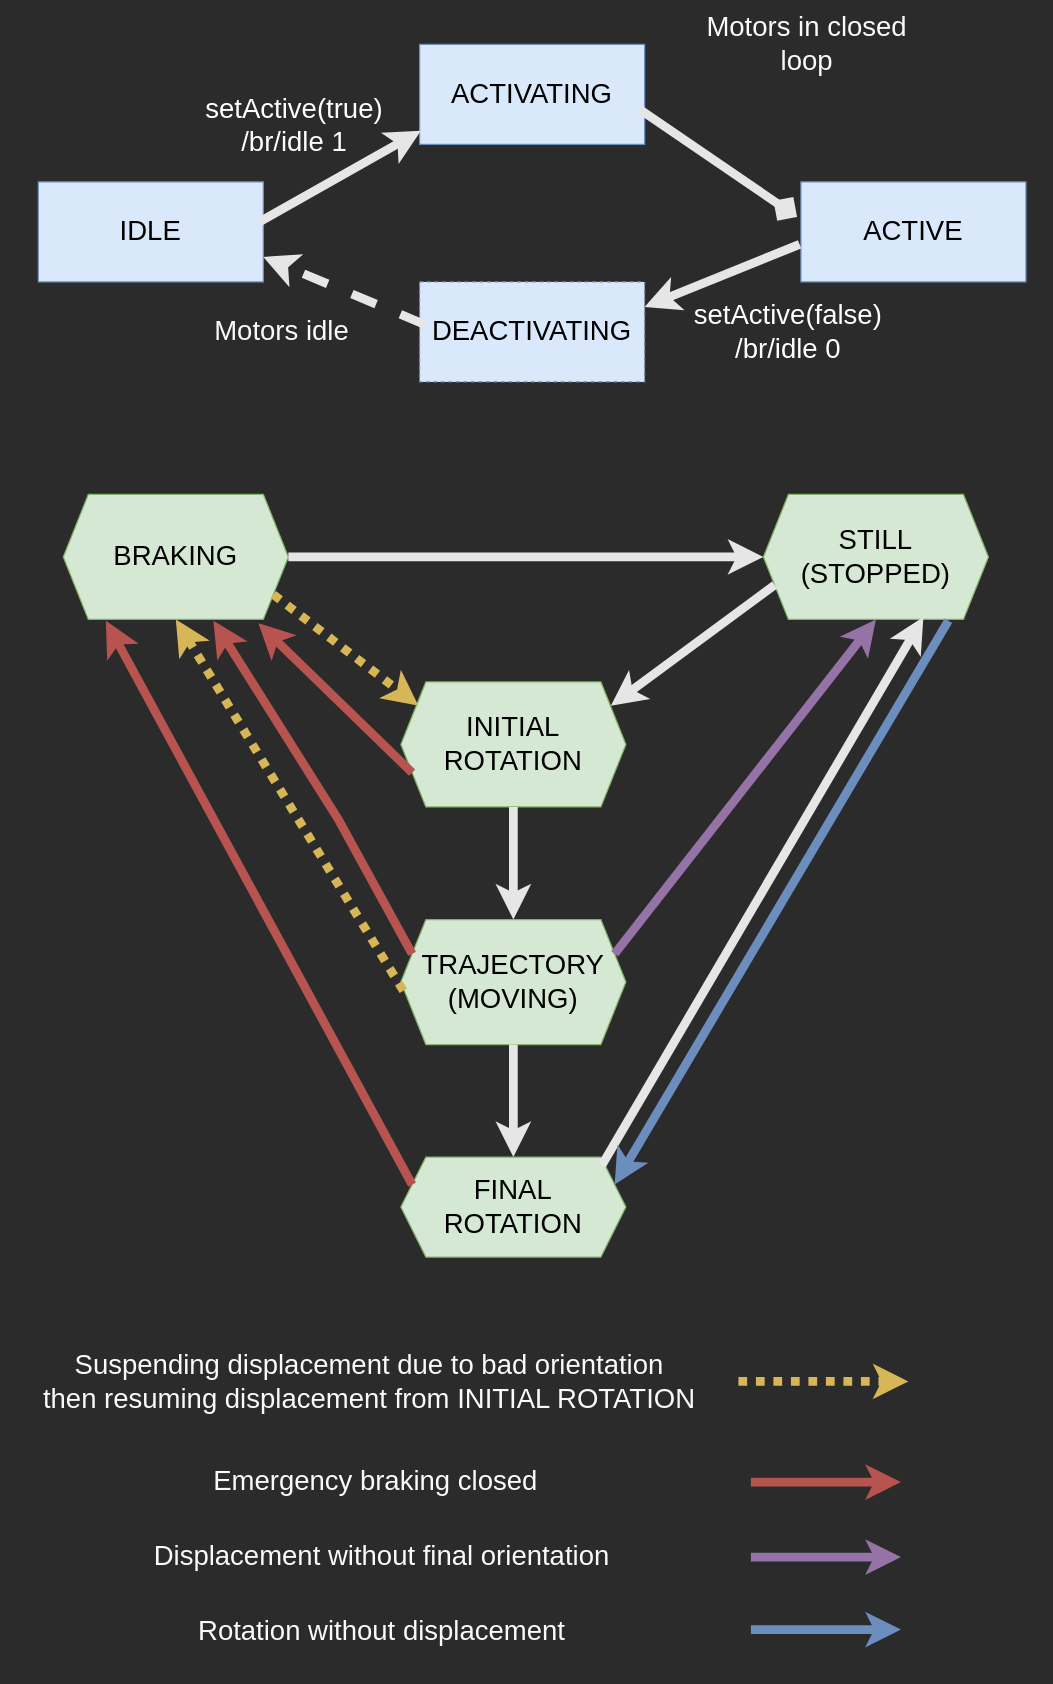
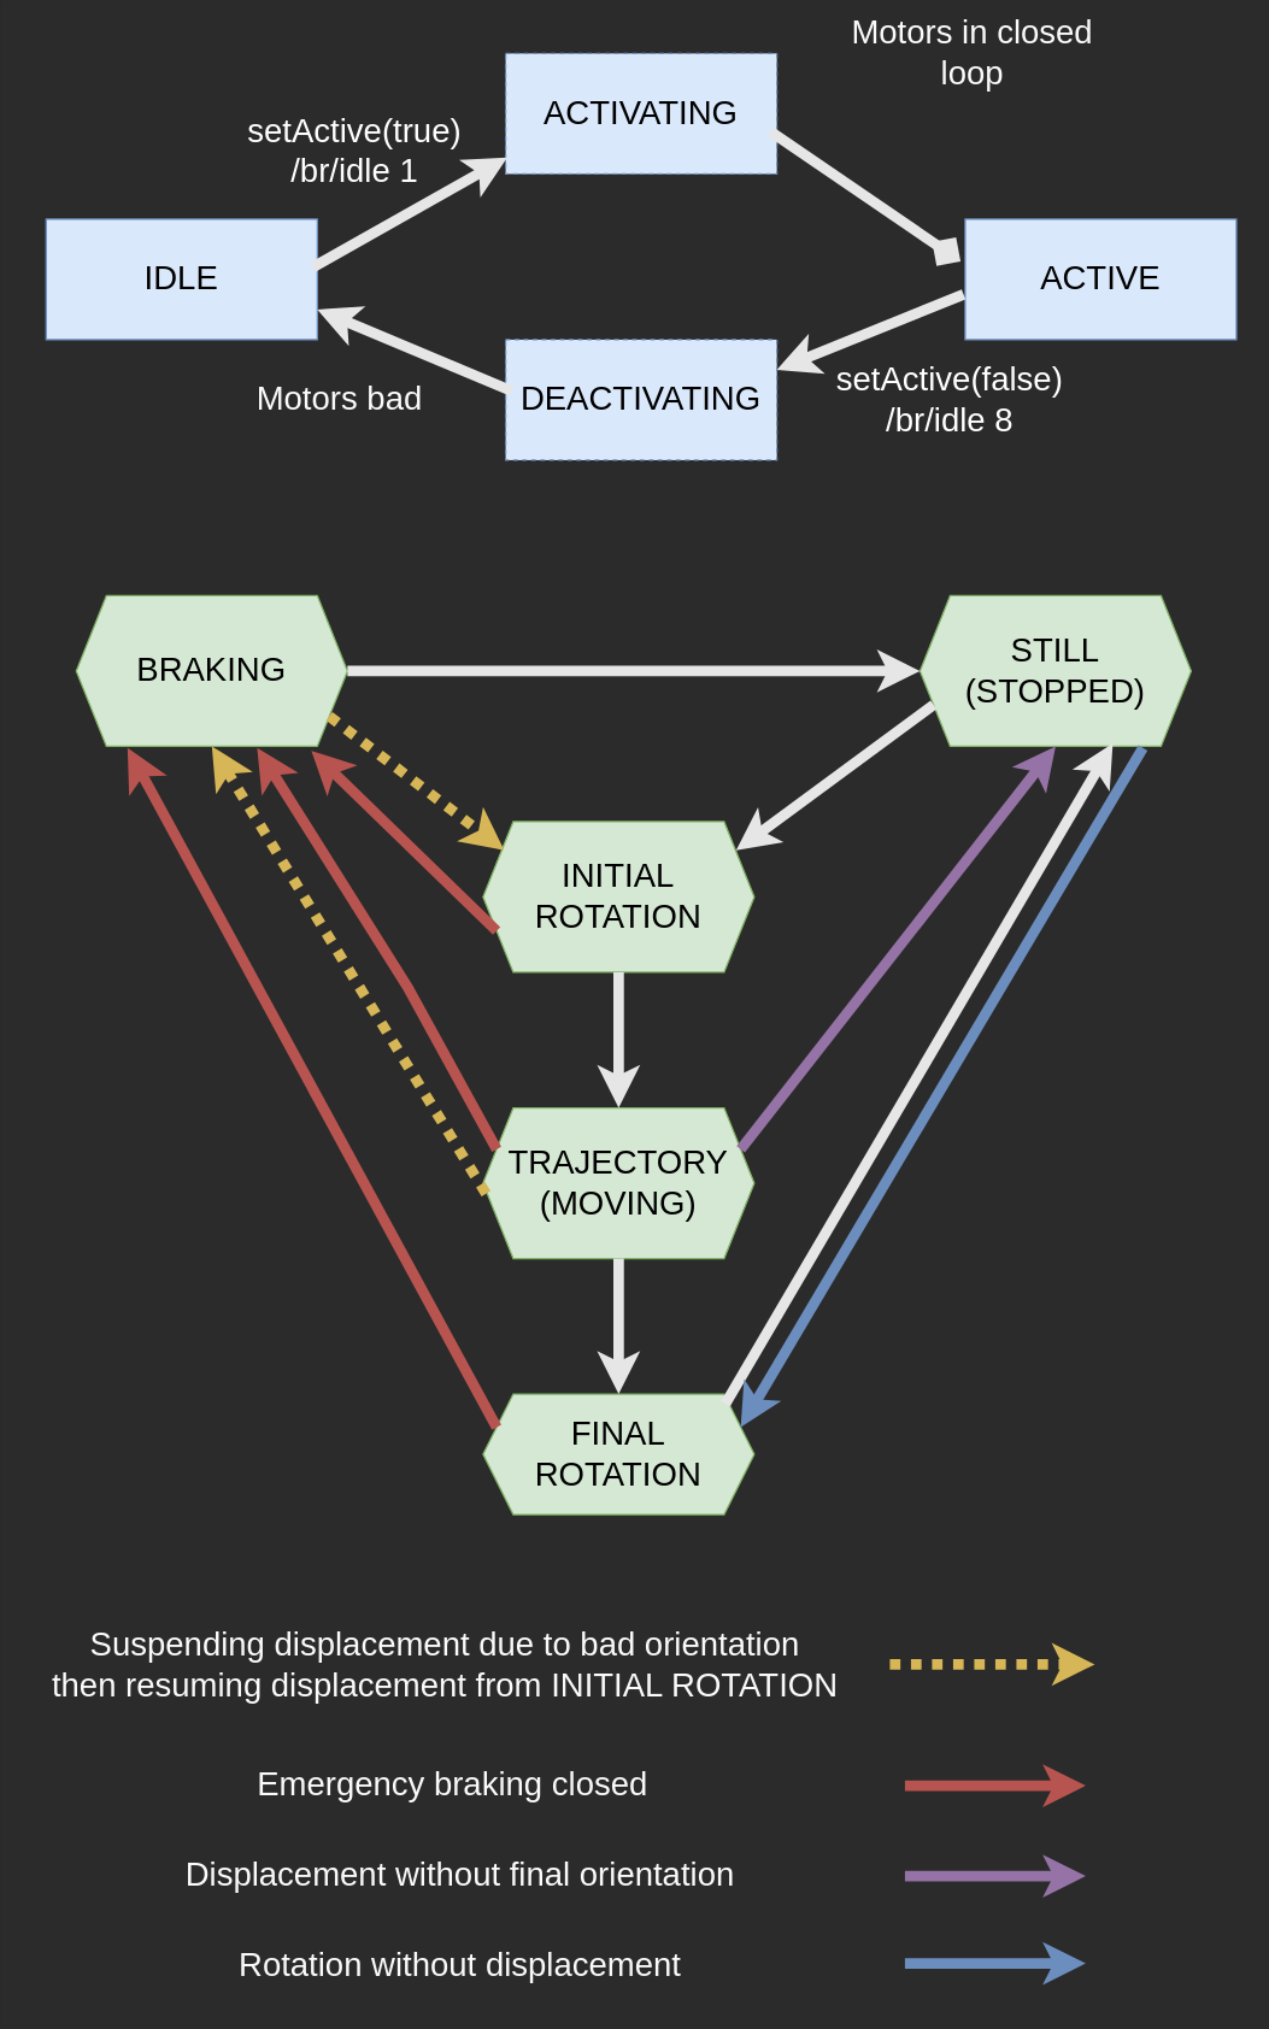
  <mxCell id="0" />
  <mxCell id="1" parent="0" />
  <mxCell id="2" value="&lt;font style=&quot;font-size: 22px;&quot;&gt;IDLE&lt;/font&gt;" style="rounded=0;whiteSpace=wrap;html=1;fillColor=#dae8fc;strokeColor=#6c8ebf;" parent="1" vertex="1"><mxGeometry x="30" y="145" width="180" height="80" as="geometry" /></mxCell>
- <mxCell id="3" value="&lt;font style=&quot;font-size: 22px;&quot;&gt;ACTIVATING&lt;/font&gt;" style="rounded=0;whiteSpace=wrap;html=1;fillColor=#dae8fc;strokeColor=#6c8ebf;" parent="1" vertex="1"><mxGeometry x="335" y="35" width="180" height="80" as="geometry" /></mxCell>
+ <mxCell id="3" value="&lt;font style=&quot;font-size: 22px;&quot;&gt;ACTIVATING&lt;/font&gt;" style="rounded=0;whiteSpace=wrap;html=1;fillColor=#dae8fc;strokeColor=#6c8ebf;dashed=1;" parent="1" vertex="1"><mxGeometry x="335" y="35" width="180" height="80" as="geometry" /></mxCell>
  <mxCell id="4" value="&lt;font style=&quot;font-size: 22px;&quot;&gt;DEACTIVATING&lt;/font&gt;" style="rounded=0;whiteSpace=wrap;html=1;fillColor=#dae8fc;strokeColor=#6c8ebf;dashed=1;" parent="1" vertex="1"><mxGeometry x="335" y="225" width="180" height="80" as="geometry" /></mxCell>
  <mxCell id="5" value="&lt;font style=&quot;font-size: 22px;&quot;&gt;ACTIVE&lt;/font&gt;" style="rounded=0;whiteSpace=wrap;html=1;fillColor=#dae8fc;strokeColor=#6c8ebf;" parent="1" vertex="1"><mxGeometry x="640" y="145" width="180" height="80" as="geometry" /></mxCell>
  <mxCell id="6" value="" style="endArrow=classic;html=1;rounded=0;entryX=0.006;entryY=0.863;entryDx=0;entryDy=0;entryPerimeter=0;exitX=0.983;exitY=0.4;exitDx=0;exitDy=0;exitPerimeter=0;strokeWidth=7;strokeColor=#E6E6E6;" parent="1" source="2" target="3" edge="1"><mxGeometry width="50" height="50" relative="1" as="geometry"><mxPoint x="250" y="185" as="sourcePoint" /><mxPoint x="260" y="125" as="targetPoint" /></mxGeometry></mxCell>
  <mxCell id="7" value="" style="endArrow=diamond;html=1;rounded=0;entryX=-0.017;entryY=0.35;entryDx=0;entryDy=0;entryPerimeter=0;exitX=0.978;exitY=0.65;exitDx=0;exitDy=0;exitPerimeter=0;strokeWidth=7;strokeColor=#E6E6E6;" parent="1" source="3" target="5" edge="1"><mxGeometry width="50" height="50" relative="1" as="geometry"><mxPoint x="425.06" y="187.96" as="sourcePoint" /><mxPoint x="499.06" y="124.96" as="targetPoint" /></mxGeometry></mxCell>
  <mxCell id="8" value="" style="endArrow=classic;html=1;rounded=0;entryX=1;entryY=0.25;entryDx=0;entryDy=0;exitX=-0.006;exitY=0.625;exitDx=0;exitDy=0;exitPerimeter=0;strokeWidth=7;strokeColor=#E6E6E6;" parent="1" source="5" target="4" edge="1"><mxGeometry width="50" height="50" relative="1" as="geometry"><mxPoint x="460" y="215" as="sourcePoint" /><mxPoint x="541" y="291" as="targetPoint" /></mxGeometry></mxCell>
- <mxCell id="9" value="" style="endArrow=classic;html=1;rounded=0;entryX=1;entryY=0.75;entryDx=0;entryDy=0;exitX=0.022;exitY=0.425;exitDx=0;exitDy=0;exitPerimeter=0;strokeWidth=7;strokeColor=#E6E6E6;dashed=1;" parent="1" source="4" target="2" edge="1"><mxGeometry width="50" height="50" relative="1" as="geometry"><mxPoint x="476" y="117" as="sourcePoint" /><mxPoint x="557" y="193" as="targetPoint" /></mxGeometry></mxCell>
+ <mxCell id="9" value="" style="endArrow=classic;html=1;rounded=0;entryX=1;entryY=0.75;entryDx=0;entryDy=0;exitX=0.022;exitY=0.425;exitDx=0;exitDy=0;exitPerimeter=0;strokeWidth=7;strokeColor=#E6E6E6;" parent="1" source="4" target="2" edge="1"><mxGeometry width="50" height="50" relative="1" as="geometry"><mxPoint x="476" y="117" as="sourcePoint" /><mxPoint x="557" y="193" as="targetPoint" /></mxGeometry></mxCell>
  <mxCell id="10" value="&lt;font style=&quot;font-size: 22px;&quot;&gt;STILL (STOPPED)&lt;br&gt;&lt;/font&gt;" style="shape=hexagon;perimeter=hexagonPerimeter2;whiteSpace=wrap;html=1;fixedSize=1;fillColor=#d5e8d4;strokeColor=#82b366;" parent="1" vertex="1"><mxGeometry x="610" y="395" width="180" height="100" as="geometry" /></mxCell>
  <mxCell id="11" value="&lt;font style=&quot;font-size: 22px;&quot;&gt;BRAKING&lt;/font&gt;" style="shape=hexagon;perimeter=hexagonPerimeter2;whiteSpace=wrap;html=1;fixedSize=1;fillColor=#d5e8d4;strokeColor=#82b366;" parent="1" vertex="1"><mxGeometry x="50" y="395" width="180" height="100" as="geometry" /></mxCell>
  <mxCell id="12" value="&lt;font style=&quot;font-size: 22px;&quot;&gt;INITIAL ROTATION&lt;br&gt;&lt;/font&gt;" style="shape=hexagon;perimeter=hexagonPerimeter2;whiteSpace=wrap;html=1;fixedSize=1;fillColor=#d5e8d4;strokeColor=#82b366;" parent="1" vertex="1"><mxGeometry x="320" y="545" width="180" height="100" as="geometry" /></mxCell>
  <mxCell id="13" value="&lt;div&gt;&lt;font style=&quot;font-size: 22px;&quot;&gt;TRAJECTORY&lt;/font&gt;&lt;/div&gt;&lt;div&gt;&lt;font style=&quot;font-size: 22px;&quot;&gt;(MOVING)&lt;br&gt;&lt;/font&gt;&lt;/div&gt;" style="shape=hexagon;perimeter=hexagonPerimeter2;whiteSpace=wrap;html=1;fixedSize=1;fillColor=#d5e8d4;strokeColor=#82b366;" parent="1" vertex="1"><mxGeometry x="320" y="735" width="180" height="100" as="geometry" /></mxCell>
  <mxCell id="14" value="&lt;font style=&quot;font-size: 22px;&quot;&gt;FINAL ROTATION&lt;br&gt;&lt;/font&gt;" style="shape=hexagon;perimeter=hexagonPerimeter2;whiteSpace=wrap;html=1;fixedSize=1;fillColor=#d5e8d4;strokeColor=#82b366;" parent="1" vertex="1"><mxGeometry x="320" y="925" width="180" height="80" as="geometry" /></mxCell>
  <mxCell id="15" value="" style="endArrow=classic;html=1;rounded=0;entryX=0.933;entryY=0.19;entryDx=0;entryDy=0;exitX=0;exitY=0.75;exitDx=0;exitDy=0;strokeWidth=7;strokeColor=#E6E6E6;entryPerimeter=0;" parent="1" source="10" target="12" edge="1"><mxGeometry width="50" height="50" relative="1" as="geometry"><mxPoint x="654" y="649" as="sourcePoint" /><mxPoint x="580" y="585" as="targetPoint" /></mxGeometry></mxCell>
  <mxCell id="16" value="" style="endArrow=classic;html=1;rounded=0;entryX=0.5;entryY=0;entryDx=0;entryDy=0;exitX=0.5;exitY=1;exitDx=0;exitDy=0;strokeWidth=7;strokeColor=#E6E6E6;" parent="1" source="12" target="13" edge="1"><mxGeometry width="50" height="50" relative="1" as="geometry"><mxPoint x="593" y="555" as="sourcePoint" /><mxPoint x="548" y="604" as="targetPoint" /></mxGeometry></mxCell>
  <mxCell id="17" value="" style="endArrow=classic;html=1;rounded=0;entryX=0.5;entryY=0;entryDx=0;entryDy=0;strokeWidth=7;strokeColor=#E6E6E6;exitX=0.5;exitY=1;exitDx=0;exitDy=0;" parent="1" source="13" target="14" edge="1"><mxGeometry width="50" height="50" relative="1" as="geometry"><mxPoint x="450" y="865" as="sourcePoint" /><mxPoint x="415" y="855" as="targetPoint" /></mxGeometry></mxCell>
  <mxCell id="18" value="" style="endArrow=classic;html=1;rounded=0;entryX=0.5;entryY=1;entryDx=0;entryDy=0;exitX=1;exitY=0.25;exitDx=0;exitDy=0;strokeWidth=7;strokeColor=#9673a6;fillColor=#e1d5e7;" parent="1" source="13" target="10" edge="1"><mxGeometry width="50" height="50" relative="1" as="geometry"><mxPoint x="645" y="705" as="sourcePoint" /><mxPoint x="600" y="754" as="targetPoint" /></mxGeometry></mxCell>
  <mxCell id="19" value="" style="endArrow=classic;html=1;rounded=0;entryX=0.5;entryY=1;entryDx=0;entryDy=0;exitX=0.011;exitY=0.57;exitDx=0;exitDy=0;strokeWidth=7;strokeColor=#d6b656;exitPerimeter=0;dashed=1;dashPattern=1 1;fillColor=#fff2cc;" parent="1" source="13" target="11" edge="1"><mxGeometry width="50" height="50" relative="1" as="geometry"><mxPoint x="370" y="766" as="sourcePoint" /><mxPoint x="325" y="815" as="targetPoint" /></mxGeometry></mxCell>
  <mxCell id="20" value="" style="endArrow=classic;html=1;rounded=0;entryX=0;entryY=0.5;entryDx=0;entryDy=0;exitX=1;exitY=0.5;exitDx=0;exitDy=0;strokeWidth=7;strokeColor=#E6E6E6;" parent="1" source="11" target="10" edge="1"><mxGeometry width="50" height="50" relative="1" as="geometry"><mxPoint x="633" y="595" as="sourcePoint" /><mxPoint x="588" y="644" as="targetPoint" /></mxGeometry></mxCell>
  <mxCell id="21" value="" style="endArrow=classic;html=1;rounded=0;exitX=0.933;exitY=0.8;exitDx=0;exitDy=0;strokeWidth=7;strokeColor=#d6b656;exitPerimeter=0;entryX=0.078;entryY=0.19;entryDx=0;entryDy=0;entryPerimeter=0;dashed=1;dashPattern=1 1;fillColor=#fff2cc;" parent="1" source="11" target="12" edge="1"><mxGeometry width="50" height="50" relative="1" as="geometry"><mxPoint x="643" y="605" as="sourcePoint" /><mxPoint x="320" y="565" as="targetPoint" /></mxGeometry></mxCell>
  <mxCell id="22" value="" style="endArrow=classic;html=1;rounded=0;entryX=0.711;entryY=0.98;entryDx=0;entryDy=0;exitX=0.894;exitY=0.08;exitDx=0;exitDy=0;strokeWidth=7;strokeColor=#E6E6E6;entryPerimeter=0;exitPerimeter=0;" parent="1" source="14" target="10" edge="1"><mxGeometry width="50" height="50" relative="1" as="geometry"><mxPoint x="551" y="753" as="sourcePoint" /><mxPoint x="640" y="525" as="targetPoint" /></mxGeometry></mxCell>
  <mxCell id="23" value="&lt;div&gt;&lt;font style=&quot;font-size: 22px;&quot; color=&quot;#ffffff&quot;&gt;setActive(true)&lt;/font&gt;&lt;/div&gt;&lt;div&gt;&lt;font style=&quot;font-size: 22px;&quot; color=&quot;#ffffff&quot;&gt;/br/idle 1&lt;br&gt;&lt;/font&gt;&lt;/div&gt;" style="text;html=1;align=center;verticalAlign=middle;whiteSpace=wrap;rounded=0;" parent="1" vertex="1"><mxGeometry x="180" y="85" width="110" height="30" as="geometry" /></mxCell>
- <mxCell id="24" value="&lt;div&gt;&lt;font style=&quot;font-size: 22px;&quot; color=&quot;#ffffff&quot;&gt;setActive(false)&lt;/font&gt;&lt;/div&gt;&lt;div&gt;&lt;font style=&quot;font-size: 22px;&quot; color=&quot;#ffffff&quot;&gt;/br/idle 0&lt;br&gt;&lt;/font&gt;&lt;/div&gt;" style="text;html=1;align=center;verticalAlign=middle;whiteSpace=wrap;rounded=0;" parent="1" vertex="1"><mxGeometry x="575" y="250" width="110" height="30" as="geometry" /></mxCell>
+ <mxCell id="24" value="&lt;div&gt;&lt;font style=&quot;font-size: 22px;&quot; color=&quot;#ffffff&quot;&gt;setActive(false)&lt;/font&gt;&lt;/div&gt;&lt;div&gt;&lt;font style=&quot;font-size: 22px;&quot; color=&quot;#ffffff&quot;&gt;/br/idle 8&lt;br&gt;&lt;/font&gt;&lt;/div&gt;" style="text;html=1;align=center;verticalAlign=middle;whiteSpace=wrap;rounded=0;" parent="1" vertex="1"><mxGeometry x="575" y="250" width="110" height="30" as="geometry" /></mxCell>
  <mxCell id="25" value="&lt;font style=&quot;font-size: 22px;&quot; color=&quot;#fafafa&quot;&gt;Motors in closed loop&lt;br&gt;&lt;/font&gt;" style="text;html=1;align=center;verticalAlign=middle;whiteSpace=wrap;rounded=0;" parent="1" vertex="1"><mxGeometry x="560" y="20" width="170" height="30" as="geometry" /></mxCell>
- <mxCell id="26" value="&lt;font style=&quot;font-size: 22px;&quot; color=&quot;#fafafa&quot;&gt;Motors idle&lt;br&gt;&lt;/font&gt;" style="text;html=1;align=center;verticalAlign=middle;whiteSpace=wrap;rounded=0;" parent="1" vertex="1"><mxGeometry x="140" y="250" width="170" height="30" as="geometry" /></mxCell>
+ <mxCell id="26" value="&lt;font style=&quot;font-size: 22px;&quot; color=&quot;#fafafa&quot;&gt;Motors bad&lt;br&gt;&lt;/font&gt;" style="text;html=1;align=center;verticalAlign=middle;whiteSpace=wrap;rounded=0;" parent="1" vertex="1"><mxGeometry x="140" y="250" width="170" height="30" as="geometry" /></mxCell>
  <mxCell id="27" value="" style="endArrow=classic;html=1;rounded=0;entryX=1;entryY=0.25;entryDx=0;entryDy=0;exitX=0.822;exitY=1.01;exitDx=0;exitDy=0;strokeWidth=7;strokeColor=#6c8ebf;exitPerimeter=0;fillColor=#dae8fc;" parent="1" source="10" target="14" edge="1"><mxGeometry width="50" height="50" relative="1" as="geometry"><mxPoint x="646" y="495" as="sourcePoint" /><mxPoint x="515" y="591" as="targetPoint" /></mxGeometry></mxCell>
  <mxCell id="28" value="&lt;font style=&quot;font-size: 22px;&quot; color=&quot;#fafafa&quot;&gt;Suspending displacement due to bad orientation&lt;br&gt;then resuming displacement from INITIAL ROTATION&lt;br&gt;&lt;/font&gt;" style="text;html=1;align=center;verticalAlign=middle;whiteSpace=wrap;rounded=0;" parent="1" vertex="1"><mxGeometry x="20" y="1055" width="550" height="100" as="geometry" /></mxCell>
  <mxCell id="29" value="" style="endArrow=classic;html=1;rounded=0;entryX=0.667;entryY=1.01;entryDx=0;entryDy=0;exitX=0;exitY=0.25;exitDx=0;exitDy=0;strokeWidth=7;strokeColor=#b85450;entryPerimeter=0;fillColor=#f8cecc;" edge="1" parent="1" source="13" target="11"><mxGeometry width="50" height="50" relative="1" as="geometry"><mxPoint x="491" y="943" as="sourcePoint" /><mxPoint x="748" y="503" as="targetPoint" /><Array as="points"><mxPoint x="270" y="655" /></Array></mxGeometry></mxCell>
  <mxCell id="30" value="" style="endArrow=classic;html=1;rounded=0;entryX=0.867;entryY=1.03;entryDx=0;entryDy=0;exitX=0;exitY=0.75;exitDx=0;exitDy=0;strokeWidth=7;strokeColor=#b85450;entryPerimeter=0;fillColor=#f8cecc;" edge="1" parent="1" source="12" target="11"><mxGeometry width="50" height="50" relative="1" as="geometry"><mxPoint x="629" y="478" as="sourcePoint" /><mxPoint x="498" y="574" as="targetPoint" /></mxGeometry></mxCell>
  <mxCell id="31" value="" style="endArrow=classic;html=1;rounded=0;exitX=0;exitY=0.25;exitDx=0;exitDy=0;strokeWidth=7;strokeColor=#b85450;fillColor=#f8cecc;entryX=0.189;entryY=1.01;entryDx=0;entryDy=0;entryPerimeter=0;" edge="1" parent="1" source="14" target="11"><mxGeometry width="50" height="50" relative="1" as="geometry"><mxPoint x="339" y="628" as="sourcePoint" /><mxPoint x="80" y="505" as="targetPoint" /></mxGeometry></mxCell>
  <mxCell id="32" value="" style="endArrow=classic;html=1;rounded=0;exitX=0.933;exitY=0.8;exitDx=0;exitDy=0;strokeWidth=7;strokeColor=#d6b656;exitPerimeter=0;dashed=1;dashPattern=1 1;fillColor=#fff2cc;" edge="1" parent="1"><mxGeometry width="50" height="50" relative="1" as="geometry"><mxPoint x="590" y="1104.5" as="sourcePoint" /><mxPoint x="726" y="1104.5" as="targetPoint" /></mxGeometry></mxCell>
  <mxCell id="33" value="" style="endArrow=classic;html=1;rounded=0;strokeWidth=7;strokeColor=#b85450;fillColor=#f8cecc;" edge="1" parent="1"><mxGeometry width="50" height="50" relative="1" as="geometry"><mxPoint x="600" y="1185" as="sourcePoint" /><mxPoint x="720" y="1185" as="targetPoint" /></mxGeometry></mxCell>
  <mxCell id="34" value="&lt;font style=&quot;font-size: 22px;&quot; color=&quot;#fafafa&quot;&gt;Emergency braking closed&lt;br&gt;&lt;/font&gt;" style="text;html=1;align=center;verticalAlign=middle;whiteSpace=wrap;rounded=0;" vertex="1" parent="1"><mxGeometry x="25" y="1165" width="550" height="40" as="geometry" /></mxCell>
  <mxCell id="35" value="" style="endArrow=classic;html=1;rounded=0;strokeWidth=7;strokeColor=#9673a6;fillColor=#e1d5e7;" edge="1" parent="1"><mxGeometry width="50" height="50" relative="1" as="geometry"><mxPoint x="600" y="1245" as="sourcePoint" /><mxPoint x="720" y="1245" as="targetPoint" /></mxGeometry></mxCell>
  <mxCell id="36" value="&lt;font style=&quot;font-size: 22px;&quot; color=&quot;#fafafa&quot;&gt;Displacement without final orientation&lt;br&gt;&lt;/font&gt;" style="text;html=1;align=center;verticalAlign=middle;whiteSpace=wrap;rounded=0;" vertex="1" parent="1"><mxGeometry x="30" y="1225" width="550" height="40" as="geometry" /></mxCell>
  <mxCell id="37" value="&lt;font style=&quot;font-size: 22px;&quot; color=&quot;#fafafa&quot;&gt;Rotation without displacement&lt;br&gt;&lt;/font&gt;" style="text;html=1;align=center;verticalAlign=middle;whiteSpace=wrap;rounded=0;" vertex="1" parent="1"><mxGeometry x="30" y="1285" width="550" height="40" as="geometry" /></mxCell>
  <mxCell id="38" value="" style="endArrow=classic;html=1;rounded=0;strokeWidth=7;strokeColor=#6c8ebf;fillColor=#dae8fc;" edge="1" parent="1"><mxGeometry width="50" height="50" relative="1" as="geometry"><mxPoint x="600" y="1303" as="sourcePoint" /><mxPoint x="720" y="1303" as="targetPoint" /></mxGeometry></mxCell>
